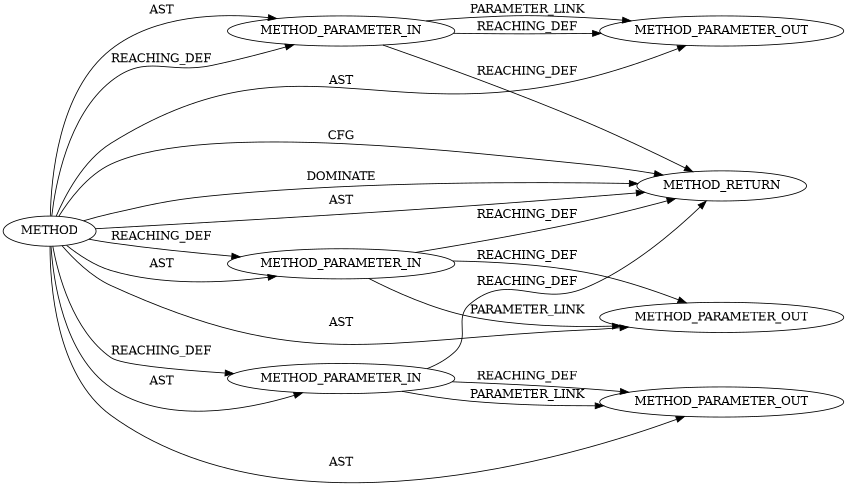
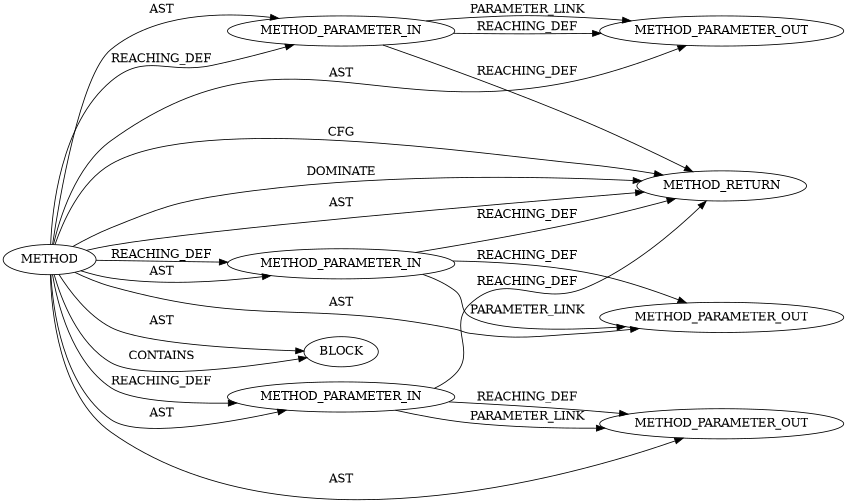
  digraph {
    rankdir=LR
    node [CODE=p3 EVALUATION_STRATEGY=BY_VALUE IS_VARIADIC=false ORDER=2 TYPE_FULL_NAME=ANY]
    n1 [INDEX=3 NAME=p3 ORDER=3 label=METHOD_PARAMETER_IN]
    n2 [CODE=RET label=METHOD_RETURN IS_VARIADIC=""]
    n3 [INDEX=3 NAME=p3 ORDER=3 label=METHOD_PARAMETER_OUT]
    n4 [CODE=p1 INDEX=1 NAME=p1 ORDER=1 label=METHOD_PARAMETER_IN]
    n5 [CODE=p1 INDEX=1 NAME=p1 ORDER=1 label=METHOD_PARAMETER_OUT]
+   n6 [ARGUMENT_INDEX=1 CODE="<empty>" ORDER=1 label=BLOCK EVALUATION_STRATEGY="" IS_VARIADIC=""]
    n7 [CODE=p2 INDEX=2 NAME=p2 label=METHOD_PARAMETER_OUT]
    n8 [AST_PARENT_FULL_NAME="<global>" AST_PARENT_TYPE=NAMESPACE_BLOCK CODE="<empty>" FILENAME="<empty>" FULL_NAME=sock_recvmsg IS_EXTERNAL=true NAME=sock_recvmsg ORDER=0 label=METHOD EVALUATION_STRATEGY="" IS_VARIADIC="" TYPE_FULL_NAME=""]
    n9 [CODE=p2 INDEX=2 NAME=p2 label=METHOD_PARAMETER_IN]
    n1 -> n2 [VARIABLE=p3 label=REACHING_DEF]
    n1 -> n3 [label=PARAMETER_LINK]
    n1 -> n3 [VARIABLE=p3 label=REACHING_DEF]
    n4 -> n2 [VARIABLE=p1 label=REACHING_DEF]
    n4 -> n5 [label=PARAMETER_LINK]
    n4 -> n5 [VARIABLE=p1 label=REACHING_DEF]
    n8 -> n1 [label=AST]
    n8 -> n1 [label=REACHING_DEF]
    n8 -> n2 [label=AST]
    n8 -> n2 [label=CFG]
    n8 -> n2 [label=DOMINATE]
    n8 -> n3 [label=AST]
    n8 -> n4 [label=REACHING_DEF]
    n8 -> n4 [label=AST]
    n8 -> n5 [label=AST]
+   n8 -> n6 [label=AST]
+   n8 -> n6 [label=CONTAINS]
    n8 -> n7 [label=AST]
    n8 -> n9 [label=REACHING_DEF]
    n8 -> n9 [label=AST]
    n9 -> n2 [VARIABLE=p2 label=REACHING_DEF]
    n9 -> n7 [label=PARAMETER_LINK]
    n9 -> n7 [VARIABLE=p2 label=REACHING_DEF]
  }
